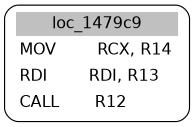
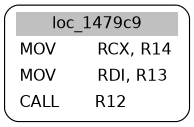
  digraph {
    rankdir=LR
    fontname="DejaVu Sans"
-   n1 [fontname="DejaVu Sans" label=<<table border="0" cellborder="0" cellpadding="3"><tr><td align="center" colspan="2" bgcolor="grey">loc_1479c9</td></tr><tr><td align="left">MOV        RCX, R14</td></tr><tr><td align="left">RDI        RDI, R13</td></tr><tr><td align="left">CALL       R12</td></tr></table>> shape=Mrecord]
+   n1 [fontname="DejaVu Sans" label=<<table border="0" cellborder="0" cellpadding="3"><tr><td align="center" colspan="2" bgcolor="grey">loc_1479c9</td></tr><tr><td align="left">MOV        RCX, R14</td></tr><tr><td align="left">MOV        RDI, R13</td></tr><tr><td align="left">CALL       R12</td></tr></table>> shape=Mrecord]
  }
